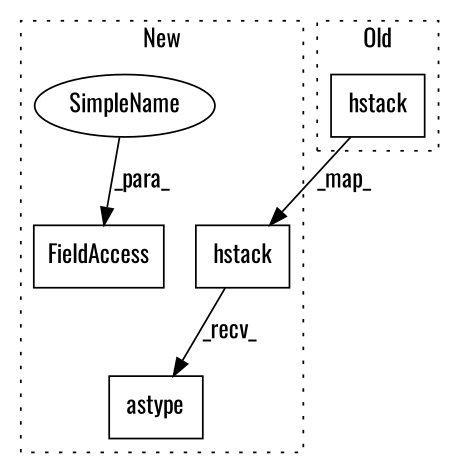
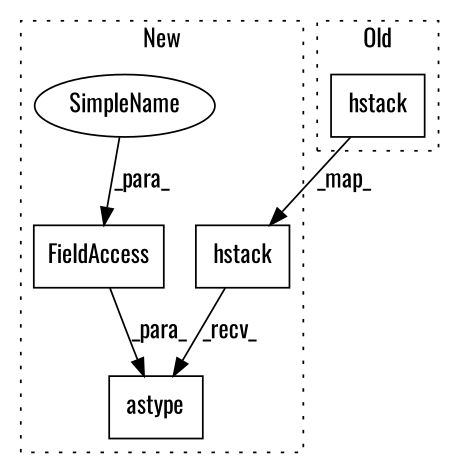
  digraph {
    fontname=Oswald
    node [a=32 fontname=Oswald l="12,2" s=7013 shape=box]
    edge [fontname=Oswald]
    n1 [label=hstack s="6882,7003"]
    n2 [a=22 l=11 label=FieldAccess]
    n3 [l="7,1" label=astype s="7006,7024"]
    n4 [a=42 l=5 label=SimpleName shape=ellipse]
    n5 [label=hstack s="6862,6983"]
    subgraph cluster_1 {
      label=New
      style=dotted
      n1
      n2
      n3
      n4
    }
    subgraph cluster_2 {
      label=Old
      style=dotted
      n5
    }
    n1 -> n3 [label=_recv_]
+   n2 -> n3 [label=_para_]
    n4 -> n2 [label=_para_]
    n5 -> n1 [label=_map_]
  }
